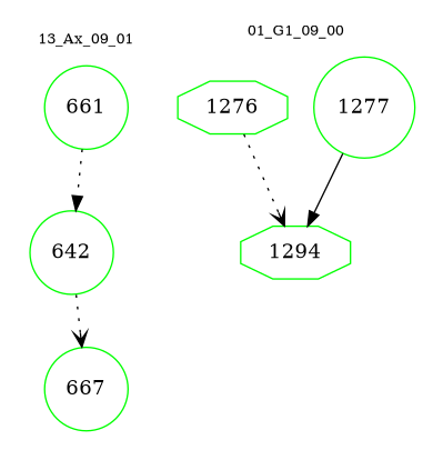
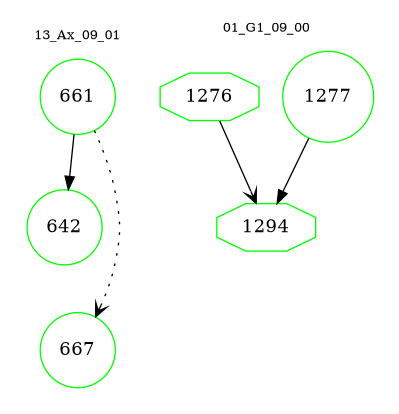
  digraph {
    node [color=green shape=circle]
    edge [arrowhead=normal color=black style=solid]
    n1 [label=661]
    n2 [label=642]
    n3 [label=667]
    n4 [label=1277]
    n5 [label=1276 shape=octagon]
    n6 [label=1294 shape=octagon]
    subgraph cluster_1 {
      color=white
      fontsize=10
      label="13_Ax_09_01"
      n1
      n2
      n3
    }
    subgraph cluster_2 {
      color=white
      fontsize=10
      label="01_G1_09_00"
      n4
      n5
      n6
    }
-   n1 -> n2 [style=dotted]
-   n2 -> n3 [arrowhead=vee style=dotted]
+   n1 -> n2
+   n1 -> n3 [arrowhead=vee style=dotted]
    n4 -> n6
-   n5 -> n6 [arrowhead=vee style=dotted]
+   n5 -> n6 [arrowhead=vee]
  }
